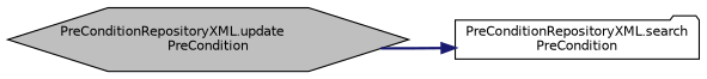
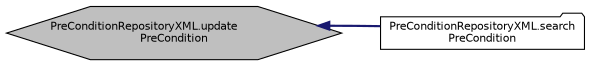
  digraph {
    rankdir=LR
    node [color=black fontname=Helvetica fontsize=10 style=filled]
    n1 [fillcolor=grey75 fontcolor=black height=0.2 label="PreConditionRepositoryXML.update\lPreCondition" shape=hexagon width=0.4]
    n2 [fillcolor=white height=0.2 label="PreConditionRepositoryXML.search\lPreCondition" shape=folder width=0.4]
-   n1 -> n2 [color=midnightblue fontname=Helvetica fontsize=10 labelfontname=Helvetica labelfontsize=10 style=bold]
+   n2 -> n1 [color=midnightblue fontname=Helvetica fontsize=10 labelfontname=Helvetica labelfontsize=10 style=bold]
  }
